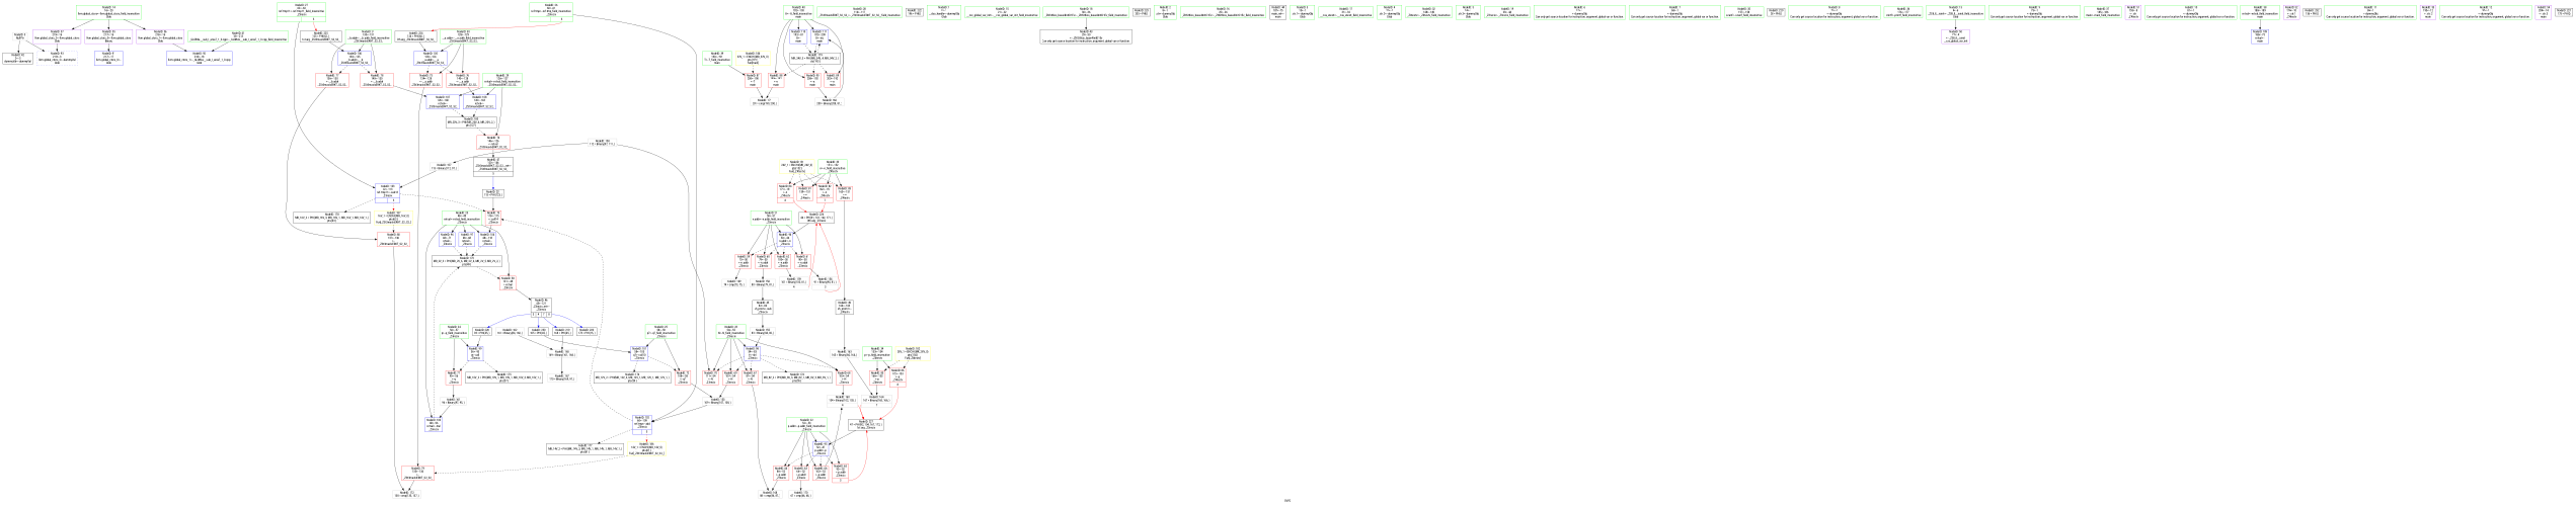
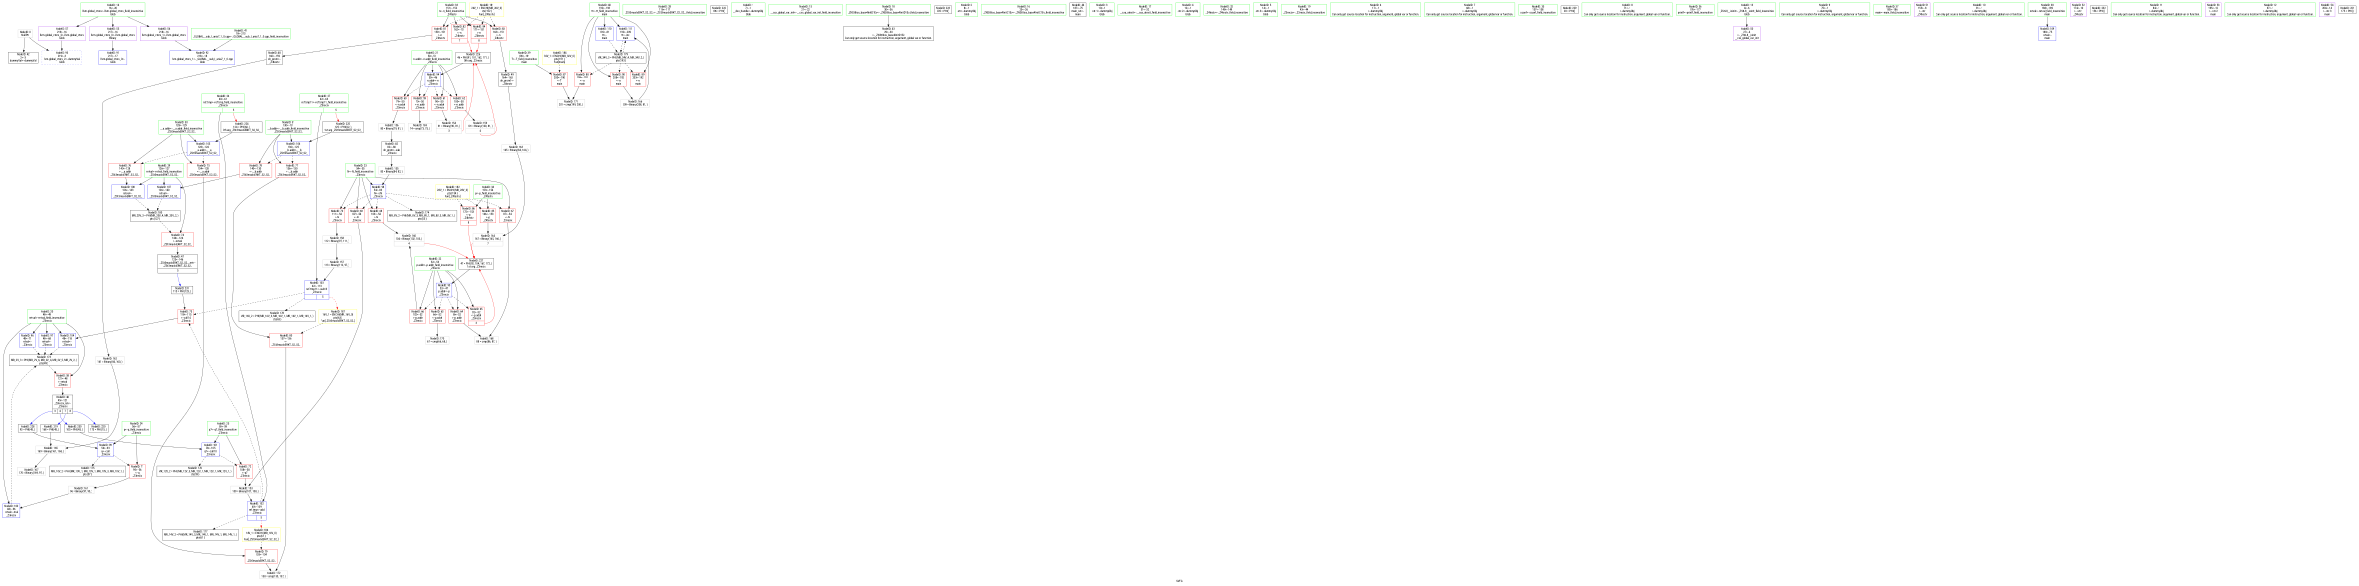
  digraph {
    fontname="Roboto Condensed"
    label=SVFG
    node [color=green fontname="Roboto Condensed" shape=record]
    edge [fontname="Roboto Condensed" style=solid]
    n1 [color=grey label="{NodeID: 0\nNullPtr}"]
    n2 [color=black label="{NodeID: 42\n2\<--3\ndummyVal\<--dummyVal\n}"]
    n3 [color=blue label="{NodeID: 93\n219\<--3\nllvm.global_ctors_2\<--dummyVal\nGlob }" style=dotted]
    n4 [color=black label="{NodeID: 180\nMR_20V_3 = PHI(MR_20V_4, MR_20V_2, )\npts\{127 \}\n}"]
    n5 [color=red label="{NodeID: 74\n146\<--126\n\<--retval\n_ZSt3maxIxERKT_S2_S2_\n}"]
    n6 [color=black label="{NodeID: 47\n123\<--146\n_ZSt3maxIxERKT_S2_S2__ret\<--\n_ZSt3maxIxERKT_S2_S2_\n|{<s0>5}}"]
    n7 [color=black label="{NodeID: 231\n115 = PHI(123, )\n}"]
    n8 [color=blue label="{NodeID: 97\n48\<--68\nretval\<--\n_Z3recix\n}"]
    n9 [color=black label="{NodeID: 173\nMR_2V_3 = PHI(MR_2V_6, MR_2V_4, MR_2V_5, MR_2V_2, )\npts\{49 \}\n}"]
    n10 [color=red label="{NodeID: 58\n121\<--48\n\<--retval\n_Z3recix\n}"]
    n11 [color=black label="{NodeID: 46\n45\<--121\n_Z3recix_ret\<--\n_Z3recix\n|{<s0>3|<s1>4|<s2>7|<s3>8}}"]
    n12 [label="{NodeID: 14\n16\<--20\nllvm.global_ctors\<--llvm.global_ctors_field_insensitive\nGlob }"]
    n13 [color=purple label="{NodeID: 55\n217\<--16\nllvm.global_ctors_0\<--llvm.global_ctors\nBinary }"]
    n14 [color=purple label="{NodeID: 56\n218\<--16\nllvm.global_ctors_1\<--llvm.global_ctors\nGlob }"]
    n15 [color=purple label="{NodeID: 57\n219\<--16\nllvm.global_ctors_2\<--llvm.global_ctors\nGlob }"]
    n16 [color=blue label="{NodeID: 91\n217\<--17\nllvm.global_ctors_0\<--\nGlob }"]
    n17 [color=blue label="{NodeID: 92\n218\<--18\nllvm.global_ctors_1\<--_GLOBAL__sub_I_ania7_1_0.cpp\nGlob }"]
    n18 [color=blue label="{NodeID: 111\n192\<--209\ntt\<--inc\nmain\n}"]
    n19 [color=black label="{NodeID: 179\nMR_34V_3 = PHI(MR_34V_4, MR_34V_2, )\npts\{193 \}\n}"]
    n20 [color=red label="{NodeID: 88\n199\<--192\n\<--tt\nmain\n}"]
    n21 [color=red label="{NodeID: 89\n203\<--192\n\<--tt\nmain\n}"]
    n22 [color=red label="{NodeID: 90\n208\<--192\n\<--tt\nmain\n}"]
    n23 [color=grey label="{NodeID: 171\n201 = cmp(199, 200, )\n}"]
    n24 [color=grey label="{NodeID: 166\n209 = Binary(208, 81, )\n}"]
    n25 [label="{NodeID: 28\n116\<--117\n_ZSt3maxIxERKT_S2_S2_\<--_ZSt3maxIxERKT_S2_S2__field_insensitive\n}"]
    n26 [color=black label="{NodeID: 222\n196 = PHI()\n}"]
    n27 [color=grey label="{NodeID: 153\n109 = Binary(107, 108, )\n}"]
    n28 [color=blue label="{NodeID: 102\n60\<--109\nref.tmp\<--add\n_Z3recix\n|{|<s2>5}}"]
    n29 [color=red label="{NodeID: 73\n118\<--115\n\<--call14\n_Z3recix\n}"]
    n30 [color=black label="{NodeID: 177\nMR_14V_2 = PHI(MR_14V_3, MR_14V_1, MR_14V_1, MR_14V_1, )\npts\{61 \}\n}"]
    n31 [color=yellow label="{NodeID: 186\n14V_1 = ENCHI(MR_14V_0)\npts\{61 \}\nFun[_ZSt3maxIxERKT_S2_S2_]}" style=double]
    n32 [color=blue label="{NodeID: 104\n48\<--118\nretval\<--\n_Z3recix\n}"]
    n33 [color=red label="{NodeID: 79\n135\<--134\n\<--\n_ZSt3maxIxERKT_S2_S2_\n}"]
    n34 [color=red label="{NodeID: 70\n111\<--54\n\<--N\n_Z3recix\n}"]
    n35 [color=grey label="{NodeID: 158\n112 = Binary(97, 111, )\n}"]
    n36 [color=grey label="{NodeID: 157\n113 = Binary(112, 97, )\n}"]
    n37 [color=blue label="{NodeID: 103\n62\<--113\nref.tmp11\<--sub13\n_Z3recix\n|{|<s2>5}}"]
    n38 [color=grey label="{NodeID: 167\n170 = Binary(169, 97, )\n}"]
    n39 [color=red label="{NodeID: 84\n171\<--151\n\<--n\n_Z4testv\n|{<s0>8}}"]
    n40 [color=black label="{NodeID: 226\n46 = PHI(91, 101, 162, 171, )\n0th arg _Z3recix }"]
    n41 [color=blue label="{NodeID: 94\n50\<--46\nn.addr\<--n\n_Z3recix\n}"]
    n42 [color=red label="{NodeID: 59\n73\<--50\n\<--n.addr\n_Z3recix\n}"]
    n43 [color=red label="{NodeID: 60\n79\<--50\n\<--n.addr\n_Z3recix\n}"]
    n44 [color=red label="{NodeID: 61\n90\<--50\n\<--n.addr\n_Z3recix\n}"]
    n45 [color=red label="{NodeID: 62\n100\<--50\n\<--n.addr\n_Z3recix\n}"]
    n46 [label="{NodeID: 1\n7\<--1\n__dso_handle\<--dummyObj\nGlob }"]
    n47 [color=yellow label="{NodeID: 181\n26V_1 = ENCHI(MR_26V_0)\npts\{152 \}\nFun[_Z4testv]}" style=double]
    n48 [color=red label="{NodeID: 81\n159\<--151\n\<--n\n_Z4testv\n}"]
    n49 [color=red label="{NodeID: 82\n162\<--151\n\<--n\n_Z4testv\n|{<s0>7}}"]
    n50 [color=red label="{NodeID: 83\n163\<--151\n\<--n\n_Z4testv\n}"]
+   n51 [color=black label="{NodeID: 48\n160\<--159\nsh_prom\<--\n_Z4testv\n}"]
    n52 [color=black label="{NodeID: 49\n164\<--163\nsh_prom1\<--\n_Z4testv\n}"]
    n53 [color=grey label="{NodeID: 162\n161 = Binary(84, 160, )\n}"]
    n54 [color=grey label="{NodeID: 163\n165 = Binary(84, 164, )\n}"]
    n55 [color=blue label="{NodeID: 98\n54\<--83\nN\<--shl\n_Z3recix\n}"]
    n56 [color=red label="{NodeID: 67\n87\<--54\n\<--N\n_Z3recix\n}"]
    n57 [color=red label="{NodeID: 68\n103\<--54\n\<--N\n_Z3recix\n}"]
    n58 [color=red label="{NodeID: 69\n107\<--54\n\<--N\n_Z3recix\n}"]
    n59 [color=black label="{NodeID: 174\nMR_8V_2 = PHI(MR_8V_3, MR_8V_1, MR_8V_3, MR_8V_1, )\npts\{55 \}\n}"]
    n60 [color=grey label="{NodeID: 168\n88 = cmp(86, 87, )\n}"]
    n61 [color=grey label="{NodeID: 160\n104 = Binary(102, 103, )\n|{<s0>4}}"]
    n62 [color=black label="{NodeID: 227\n47 = PHI(92, 104, 167, 172, )\n1st arg _Z3recix }"]
    n63 [label="{NodeID: 15\n21\<--22\n__cxx_global_var_init\<--__cxx_global_var_init_field_insensitive\n}"]
    n64 [label="{NodeID: 29\n126\<--127\nretval\<--retval_field_insensitive\n_ZSt3maxIxERKT_S2_S2_\n}"]
    n65 [color=blue label="{NodeID: 107\n126\<--140\nretval\<--\n_ZSt3maxIxERKT_S2_S2_\n}"]
    n66 [color=blue label="{NodeID: 108\n126\<--143\nretval\<--\n_ZSt3maxIxERKT_S2_S2_\n}"]
    n67 [color=black label="{NodeID: 43\n29\<--30\n\<--_ZNSt8ios_base4InitD1Ev\nCan only get source location for instruction, argument, global var or function.}"]
    n68 [color=black label="{NodeID: 223\n205 = PHI()\n}"]
    n69 [color=grey label="{NodeID: 154\n91 = Binary(90, 81, )\n|{<s0>3}}"]
    n70 [color=red label="{NodeID: 71\n95\<--56\n\<--q\n_Z3recix\n}"]
    n71 [color=grey label="{NodeID: 161\n96 = Binary(97, 95, )\n}"]
    n72 [color=blue label="{NodeID: 100\n48\<--96\nretval\<--mul\n_Z3recix\n}"]
    n73 [color=red label="{NodeID: 85\n166\<--153\n\<--p\n_Z4testv\n}"]
    n74 [color=grey label="{NodeID: 164\n167 = Binary(165, 166, )\n|{<s0>7}}"]
    n75 [color=blue label="{NodeID: 95\n52\<--47\np.addr\<--p\n_Z3recix\n}"]
    n76 [label="{NodeID: 2\n8\<--1\n.str\<--dummyObj\nGlob }"]
    n77 [color=yellow label="{NodeID: 182\n28V_1 = ENCHI(MR_28V_0)\npts\{154 \}\nFun[_Z4testv]}" style=double]
    n78 [color=red label="{NodeID: 86\n172\<--153\n\<--p\n_Z4testv\n|{<s0>8}}"]
    n79 [color=blue label="{NodeID: 99\n56\<--93\nq\<--call\n_Z3recix\n}"]
    n80 [color=black label="{NodeID: 175\nMR_10V_2 = PHI(MR_10V_1, MR_10V_1, MR_10V_3, MR_10V_1, )\npts\{57 \}\n}"]
    n81 [label="{NodeID: 16\n25\<--26\n_ZNSt8ios_base4InitC1Ev\<--_ZNSt8ios_base4InitC1Ev_field_insensitive\n}"]
    n82 [label="{NodeID: 30\n128\<--129\n__a.addr\<--__a.addr_field_insensitive\n_ZSt3maxIxERKT_S2_S2_\n}"]
    n83 [color=red label="{NodeID: 75\n134\<--128\n\<--__a.addr\n_ZSt3maxIxERKT_S2_S2_\n}"]
    n84 [color=red label="{NodeID: 76\n143\<--128\n\<--__a.addr\n_ZSt3maxIxERKT_S2_S2_\n}"]
    n85 [color=blue label="{NodeID: 105\n128\<--124\n__a.addr\<--__a\n_ZSt3maxIxERKT_S2_S2_\n}"]
    n86 [color=grey label="{NodeID: 172\n138 = cmp(135, 137, )\n}"]
    n87 [color=black label="{NodeID: 44\n187\<--75\nmain_ret\<--\nmain\n}"]
    n88 [color=black label="{NodeID: 224\n124 = PHI(60, )\n0th arg _ZSt3maxIxERKT_S2_S2_ }"]
    n89 [color=black label="{NodeID: 228\n93 = PHI(45, )\n}"]
    n90 [color=black label="{NodeID: 230\n105 = PHI(45, )\n}"]
    n91 [color=black label="{NodeID: 219\n168 = PHI(45, )\n}"]
    n92 [color=black label="{NodeID: 220\n173 = PHI(15, )\n}"]
    n93 [color=blue label="{NodeID: 101\n58\<--105\nq7\<--call10\n_Z3recix\n}"]
    n94 [color=grey label="{NodeID: 165\n169 = Binary(161, 168, )\n}"]
    n95 [color=grey label="{NodeID: 155\n83 = Binary(84, 82, )\n}"]
    n96 [color=red label="{NodeID: 72\n108\<--58\n\<--q7\n_Z3recix\n}"]
    n97 [color=grey label="{NodeID: 169\n74 = cmp(73, 75, )\n}"]
    n98 [color=red label="{NodeID: 63\n66\<--52\n\<--p.addr\n_Z3recix\n}"]
    n99 [color=red label="{NodeID: 64\n86\<--52\n\<--p.addr\n_Z3recix\n}"]
    n100 [color=red label="{NodeID: 65\n92\<--52\n\<--p.addr\n_Z3recix\n|{<s0>3}}"]
    n101 [color=red label="{NodeID: 66\n102\<--52\n\<--p.addr\n_Z3recix\n}"]
    n102 [label="{NodeID: 3\n10\<--1\n.str.1\<--dummyObj\nGlob }"]
    n103 [label="{NodeID: 17\n31\<--32\n__cxa_atexit\<--__cxa_atexit_field_insensitive\n}"]
    n104 [label="{NodeID: 31\n130\<--131\n__b.addr\<--__b.addr_field_insensitive\n_ZSt3maxIxERKT_S2_S2_\n}"]
    n105 [color=red label="{NodeID: 77\n136\<--130\n\<--__b.addr\n_ZSt3maxIxERKT_S2_S2_\n}"]
    n106 [color=red label="{NodeID: 78\n140\<--130\n\<--__b.addr\n_ZSt3maxIxERKT_S2_S2_\n}"]
    n107 [color=blue label="{NodeID: 106\n130\<--125\n__b.addr\<--__b\n_ZSt3maxIxERKT_S2_S2_\n}"]
    n108 [color=red label="{NodeID: 80\n137\<--136\n\<--\n_ZSt3maxIxERKT_S2_S2_\n}"]
    n109 [color=black label="{NodeID: 45\n82\<--80\nsh_prom\<--sub\n_Z3recix\n}"]
    n110 [color=black label="{NodeID: 225\n125 = PHI(62, )\n1st arg _ZSt3maxIxERKT_S2_S2_ }"]
    n111 [color=grey label="{NodeID: 156\n80 = Binary(79, 81, )\n}"]
    n112 [color=grey label="{NodeID: 170\n67 = cmp(66, 68, )\n}"]
    n113 [color=red label="{NodeID: 87\n200\<--190\n\<--T\nmain\n}"]
    n114 [label="{NodeID: 4\n12\<--1\n.str.2\<--dummyObj\nGlob }"]
    n115 [color=yellow label="{NodeID: 184\n32V_1 = ENCHI(MR_32V_0)\npts\{191 \}\nFun[main]}" style=double]
    n116 [color=black label="{NodeID: 176\nMR_12V_2 = PHI(MR_12V_3, MR_12V_1, MR_12V_1, MR_12V_1, )\npts\{59 \}\n}"]
    n117 [label="{NodeID: 18\n30\<--36\n_ZNSt8ios_base4InitD1Ev\<--_ZNSt8ios_base4InitD1Ev_field_insensitive\n}"]
    n118 [label="{NodeID: 32\n148\<--149\n_Z4testv\<--_Z4testv_field_insensitive\n}"]
    n119 [color=grey label="{NodeID: 159\n101 = Binary(100, 81, )\n|{<s0>4}}"]
    n120 [color=black label="{NodeID: 178\nMR_16V_2 = PHI(MR_16V_3, MR_16V_1, MR_16V_1, MR_16V_1, )\npts\{63 \}\n}"]
    n121 [color=yellow label="{NodeID: 187\n16V_1 = ENCHI(MR_16V_0)\npts\{63 \}\nFun[_ZSt3maxIxERKT_S2_S2_]}" style=double]
    n122 [label="{NodeID: 5\n14\<--1\n.str.3\<--dummyObj\nGlob }"]
    n123 [label="{NodeID: 19\n43\<--44\n_Z3recix\<--_Z3recix_field_insensitive\n}"]
    n124 [label="{NodeID: 33\n151\<--152\nn\<--n_field_insensitive\n_Z4testv\n}"]
    n125 [label="{NodeID: 6\n17\<--1\n\<--dummyObj\nCan only get source location for instruction, argument, global var or function.}"]
    n126 [label="{NodeID: 20\n48\<--49\nretval\<--retval_field_insensitive\n_Z3recix\n}"]
    n127 [color=blue label="{NodeID: 96\n48\<--71\nretval\<--\n_Z3recix\n}"]
    n128 [label="{NodeID: 34\n153\<--154\np\<--p_field_insensitive\n_Z4testv\n}"]
    n129 [label="{NodeID: 7\n68\<--1\n\<--dummyObj\nCan only get source location for instruction, argument, global var or function.}"]
    n130 [label="{NodeID: 21\n50\<--51\nn.addr\<--n.addr_field_insensitive\n_Z3recix\n}"]
    n131 [label="{NodeID: 35\n157\<--158\nscanf\<--scanf_field_insensitive\n}"]
    n132 [color=black label="{NodeID: 229\n28 = PHI()\n}"]
    n133 [label="{NodeID: 8\n71\<--1\n\<--dummyObj\nCan only get source location for instruction, argument, global var or function.}"]
    n134 [label="{NodeID: 22\n52\<--53\np.addr\<--p.addr_field_insensitive\n_Z3recix\n}"]
    n135 [label="{NodeID: 36\n176\<--177\nprintf\<--printf_field_insensitive\n}"]
    n136 [color=purple label="{NodeID: 50\n27\<--4\n\<--_ZStL8__ioinit\n__cxx_global_var_init\n}"]
    n137 [label="{NodeID: 9\n75\<--1\n\<--dummyObj\nCan only get source location for instruction, argument, global var or function.}"]
    n138 [label="{NodeID: 23\n54\<--55\nN\<--N_field_insensitive\n_Z3recix\n}"]
    n139 [label="{NodeID: 37\n185\<--186\nmain\<--main_field_insensitive\n}"]
    n140 [color=purple label="{NodeID: 51\n155\<--8\n\<--.str\n_Z4testv\n}"]
    n141 [label="{NodeID: 10\n81\<--1\n\<--dummyObj\nCan only get source location for instruction, argument, global var or function.}"]
    n142 [label="{NodeID: 24\n56\<--57\nq\<--q_field_insensitive\n_Z3recix\n}"]
    n143 [label="{NodeID: 38\n188\<--189\nretval\<--retval_field_insensitive\nmain\n}"]
    n144 [color=blue label="{NodeID: 109\n188\<--75\nretval\<--\nmain\n}"]
    n145 [color=purple label="{NodeID: 52\n174\<--10\n\<--.str.1\n_Z4testv\n}"]
    n146 [color=black label="{NodeID: 232\n156 = PHI()\n}"]
    n147 [label="{NodeID: 11\n84\<--1\n\<--dummyObj\nCan only get source location for instruction, argument, global var or function.}"]
    n148 [label="{NodeID: 25\n58\<--59\nq7\<--q7_field_insensitive\n_Z3recix\n}"]
    n149 [label="{NodeID: 39\n190\<--191\nT\<--T_field_insensitive\nmain\n}"]
    n150 [color=purple label="{NodeID: 53\n195\<--12\n\<--.str.2\nmain\n}"]
    n151 [label="{NodeID: 12\n97\<--1\n\<--dummyObj\nCan only get source location for instruction, argument, global var or function.}"]
    n152 [label="{NodeID: 26\n60\<--61\nref.tmp\<--ref.tmp_field_insensitive\n_Z3recix\n|{|<s1>5}}"]
    n153 [label="{NodeID: 40\n192\<--193\ntt\<--tt_field_insensitive\nmain\n}"]
    n154 [color=blue label="{NodeID: 110\n192\<--81\ntt\<--\nmain\n}"]
    n155 [color=purple label="{NodeID: 54\n204\<--14\n\<--.str.3\nmain\n}"]
    n156 [label="{NodeID: 13\n4\<--6\n_ZStL8__ioinit\<--_ZStL8__ioinit_field_insensitive\nGlob }"]
    n157 [label="{NodeID: 27\n62\<--63\nref.tmp11\<--ref.tmp11_field_insensitive\n_Z3recix\n|{|<s1>5}}"]
    n158 [label="{NodeID: 41\n18\<--213\n_GLOBAL__sub_I_ania7_1_0.cpp\<--_GLOBAL__sub_I_ania7_1_0.cpp_field_insensitive\n}"]
    n159 [color=black label="{NodeID: 221\n175 = PHI()\n}"]
    n1 -> n2
    n1 -> n3
    n4 -> n5 [style=dashed]
    n5 -> n6
    n6 -> n7 [color=blue tailport=s0]
    n7 -> n29
    n8 -> n9 [style=dashed]
    n9 -> n10 [style=dashed]
    n10 -> n11
    n11 -> n89 [color=blue tailport=s0]
    n11 -> n90 [color=blue tailport=s1]
    n11 -> n91 [color=blue tailport=s2]
    n11 -> n92 [color=blue tailport=s3]
    n12 -> n13
    n12 -> n14
    n12 -> n15
    n13 -> n16
    n14 -> n17
    n15 -> n3
    n18 -> n19 [style=dashed]
    n19 -> n18 [style=dashed]
    n19 -> n20 [style=dashed]
    n19 -> n21 [style=dashed]
    n19 -> n22 [style=dashed]
    n20 -> n23
    n22 -> n24
    n24 -> n18
    n27 -> n28
    n28 -> n29 [style=dashed]
    n28 -> n30 [style=dashed]
    n28 -> n31 [color=red style=dashed tailport=s2]
    n29 -> n32
    n31 -> n33 [style=dashed]
    n32 -> n9 [style=dashed]
    n33 -> n86
-   n35 -> n34
+   n34 -> n35
    n35 -> n36
    n36 -> n37
    n37 -> n29 [style=dashed]
    n37 -> n120 [style=dashed]
    n37 -> n121 [color=red style=dashed tailport=s2]
    n39 -> n40 [color=red tailport=s0]
    n40 -> n41
    n41 -> n42 [style=dashed]
    n41 -> n43 [style=dashed]
    n41 -> n44 [style=dashed]
    n41 -> n45 [style=dashed]
    n42 -> n97
    n43 -> n111
    n44 -> n69
    n45 -> n119
    n47 -> n39 [style=dashed]
    n47 -> n48 [style=dashed]
    n47 -> n49 [style=dashed]
    n47 -> n50 [style=dashed]
+   n48 -> n51
    n49 -> n40 [color=red tailport=s0]
    n50 -> n52
+   n51 -> n53
    n52 -> n54
    n53 -> n94
    n54 -> n74
    n55 -> n34 [style=dashed]
    n55 -> n56 [style=dashed]
    n55 -> n57 [style=dashed]
    n55 -> n58 [style=dashed]
    n55 -> n59 [style=dashed]
    n56 -> n60
    n57 -> n61
    n58 -> n27
    n61 -> n62 [color=red tailport=s0]
    n62 -> n75
    n64 -> n5
    n64 -> n65
    n64 -> n66
    n65 -> n4 [style=dashed]
    n66 -> n4 [style=dashed]
    n69 -> n40 [color=red tailport=s0]
    n70 -> n71
    n71 -> n72
    n72 -> n9 [style=dashed]
    n73 -> n74
    n74 -> n62 [color=red tailport=s0]
    n75 -> n98 [style=dashed]
    n75 -> n99 [style=dashed]
    n75 -> n100 [style=dashed]
    n75 -> n101 [style=dashed]
    n77 -> n73 [style=dashed]
    n77 -> n78 [style=dashed]
    n78 -> n62 [color=red tailport=s0]
    n79 -> n70 [style=dashed]
    n79 -> n80 [style=dashed]
    n82 -> n83
    n82 -> n84
    n82 -> n85
    n83 -> n33
    n84 -> n66
    n85 -> n83 [style=dashed]
    n85 -> n84 [style=dashed]
    n88 -> n85
    n89 -> n79
    n90 -> n93
    n91 -> n94
    n93 -> n96 [style=dashed]
    n93 -> n116 [style=dashed]
    n94 -> n38
    n95 -> n55
    n96 -> n27
    n98 -> n112
    n99 -> n60
    n100 -> n62 [color=red tailport=s0]
    n101 -> n61
    n104 -> n105
    n104 -> n106
    n104 -> n107
    n105 -> n108
    n106 -> n65
    n107 -> n105 [style=dashed]
    n107 -> n106 [style=dashed]
    n108 -> n86
    n109 -> n95
    n110 -> n107
    n111 -> n109
    n113 -> n23
    n115 -> n113 [style=dashed]
    n117 -> n67
    n119 -> n40 [color=red tailport=s0]
    n121 -> n108 [style=dashed]
    n124 -> n39
    n124 -> n48
    n124 -> n49
    n124 -> n50
    n126 -> n8
    n126 -> n10
    n126 -> n32
    n126 -> n72
    n126 -> n127
    n127 -> n9 [style=dashed]
    n128 -> n73
    n128 -> n78
    n130 -> n41
    n130 -> n42
    n130 -> n43
    n130 -> n44
    n130 -> n45
    n134 -> n75
    n134 -> n98
    n134 -> n99
    n134 -> n100
    n134 -> n101
    n138 -> n34
    n138 -> n55
    n138 -> n56
    n138 -> n57
    n138 -> n58
    n142 -> n70
    n142 -> n79
    n143 -> n144
    n148 -> n93
    n148 -> n96
    n149 -> n113
    n152 -> n28
    n152 -> n88 [color=red tailport=s1]
    n153 -> n18
    n153 -> n20
    n153 -> n21
    n153 -> n22
    n153 -> n154
    n154 -> n19 [style=dashed]
    n156 -> n136
    n157 -> n37
    n157 -> n110 [color=red tailport=s1]
    n158 -> n17
  }
